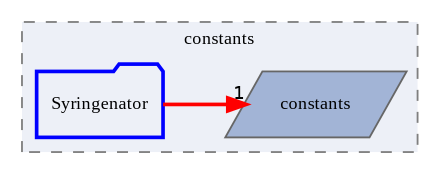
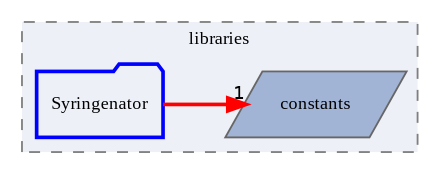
  digraph {
    compound=true
    rankdir=LR
    fontname="Liberation Serif"
    node [fontname="Liberation Serif" fontsize=10]
    n1 [color=gray40 fillcolor="#a2b4d6" label=constants shape=parallelogram style="filled,"]
    n2 [color=blue fillcolor="#edf0f7" label=Syringenator shape=folder style="filled,bold,"]
    subgraph cluster_1 {
      bgcolor="#edf0f7"
      fontsize=10
-     label=constants
+     label=libraries
      pencolor=grey50
      style="filled,dashed,"
      n1
      n2
    }
    n2 -> n1 [fontname="Liberation Serif" fontsize=10 headlabel=1 labeldistance=1.5 labelfontname=Helvetica labelfontsize=10 color=red style=bold]
  }
